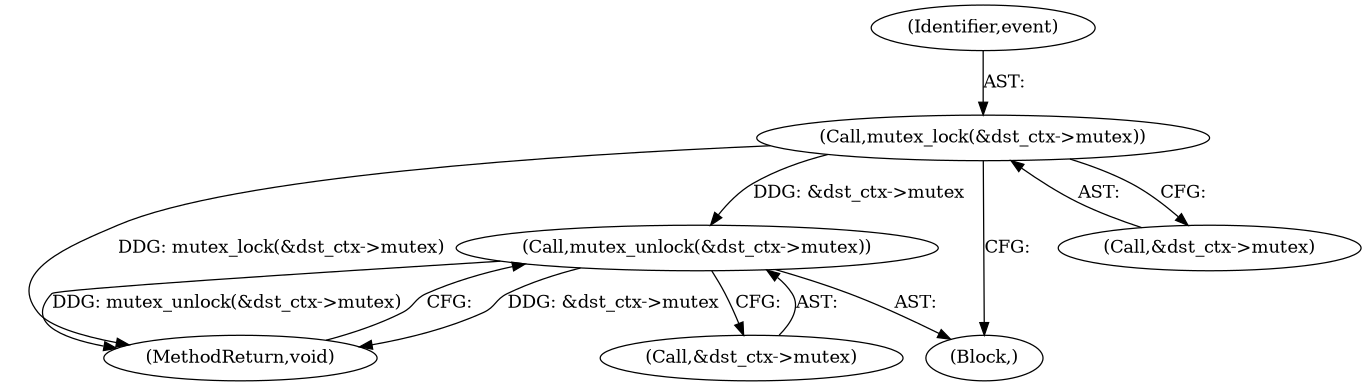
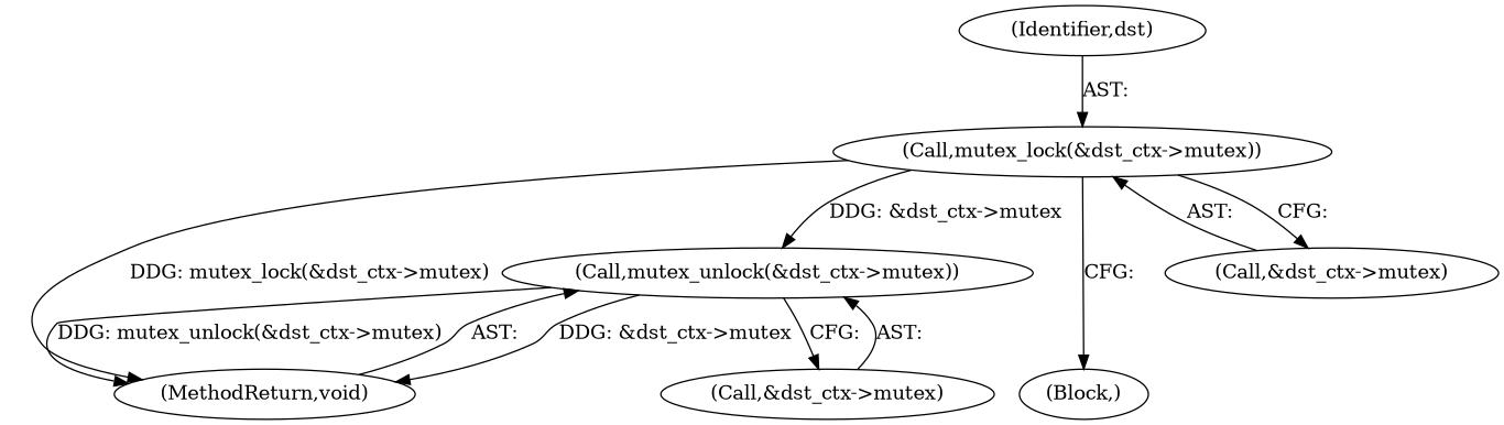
  digraph {
    n1 [label="(Call,mutex_unlock(&dst_ctx->mutex))"]
    n2 [label="(Call,&dst_ctx->mutex)"]
    n3 [label="(MethodReturn,void)"]
    n4 [label="(Block,)"]
    n5 [label="(Call,mutex_lock(&dst_ctx->mutex))"]
    n6 [label="(Call,&dst_ctx->mutex)"]
-   n7 [label="(Identifier,event)"]
+   n7 [label="(Identifier,dst)"]
    n1 -> n2 [label="CFG: "]
    n1 -> n3 [label="DDG: &dst_ctx->mutex"]
    n1 -> n3 [label="DDG: mutex_unlock(&dst_ctx->mutex)"]
-   n1 -> n4 [label="AST: "]
    n2 -> n1 [label="AST: "]
-   n3 -> n1 [label="CFG: "]
+   n3 -> n1 [label="AST: "]
    n5 -> n1 [label="DDG: &dst_ctx->mutex"]
    n5 -> n3 [label="DDG: mutex_lock(&dst_ctx->mutex)"]
    n5 -> n4 [label="CFG: "]
    n5 -> n6 [label="CFG: "]
    n6 -> n5 [label="AST: "]
    n7 -> n5 [label="AST: "]
  }
